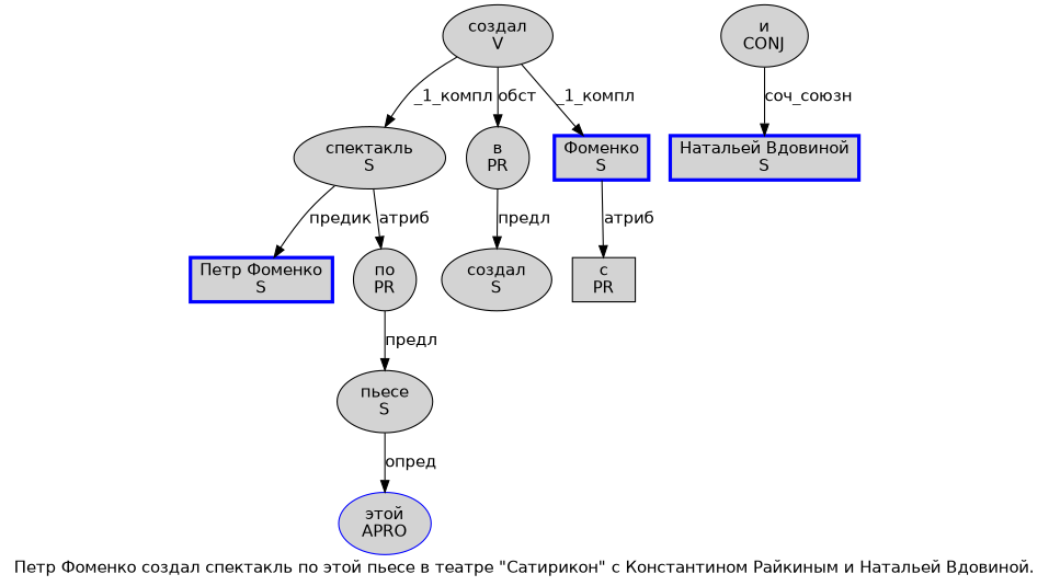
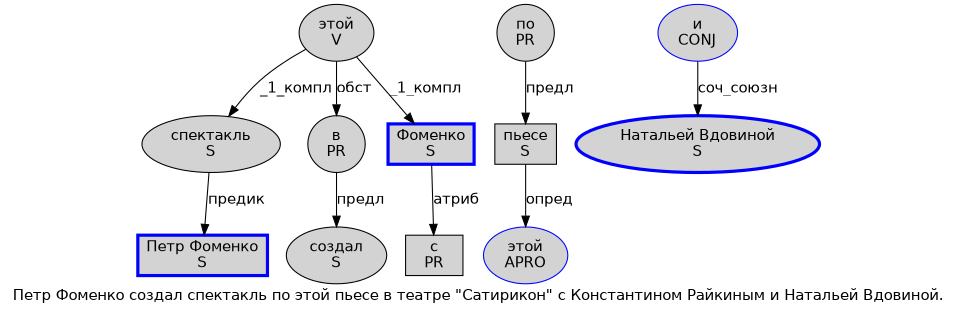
  digraph {
    fontname="DejaVu Sans"
    label="Петр Фоменко создал спектакль по этой пьесе в театре \"Сатирикон\" с Константином Райкиным и Натальей Вдовиной."
    node [fillcolor=lightgray fontname="DejaVu Sans" penwidth=1 shape=ellipse style=filled]
    edge [fontname="DejaVu Sans"]
    n1 [color=blue label="Петр Фоменко\nS" penwidth=3 shape=box]
-   n2 [label="создал\nV"]
+   n2 [label="этой\nV"]
    n3 [label="спектакль\nS"]
    n4 [label="в\nPR"]
    n5 [color=blue label="Фоменко\nS" penwidth=3 shape=box]
    n6 [label="по\nPR"]
    n7 [label="создал\nS"]
    n8 [label="с\nPR" shape=box]
-   n9 [label="пьесе\nS"]
+   n9 [label="пьесе\nS" shape=box]
    n10 [color=blue label="этой\nAPRO"]
-   n11 [label="и\nCONJ"]
-   n12 [color=blue label="Натальей Вдовиной\nS" penwidth=3 shape=box]
+   n11 [label="и\nCONJ" color=blue]
+   n12 [color=blue label="Натальей Вдовиной\nS" penwidth=3]
    n2 -> n3 [label="_1_компл"]
    n2 -> n4 [label="обст"]
    n2 -> n5 [label="_1_компл"]
    n3 -> n1 [label="предик"]
-   n3 -> n6 [label="атриб"]
    n4 -> n7 [label="предл"]
    n5 -> n8 [label="атриб"]
    n6 -> n9 [label="предл"]
    n9 -> n10 [label="опред"]
    n11 -> n12 [label="соч_союзн"]
  }
